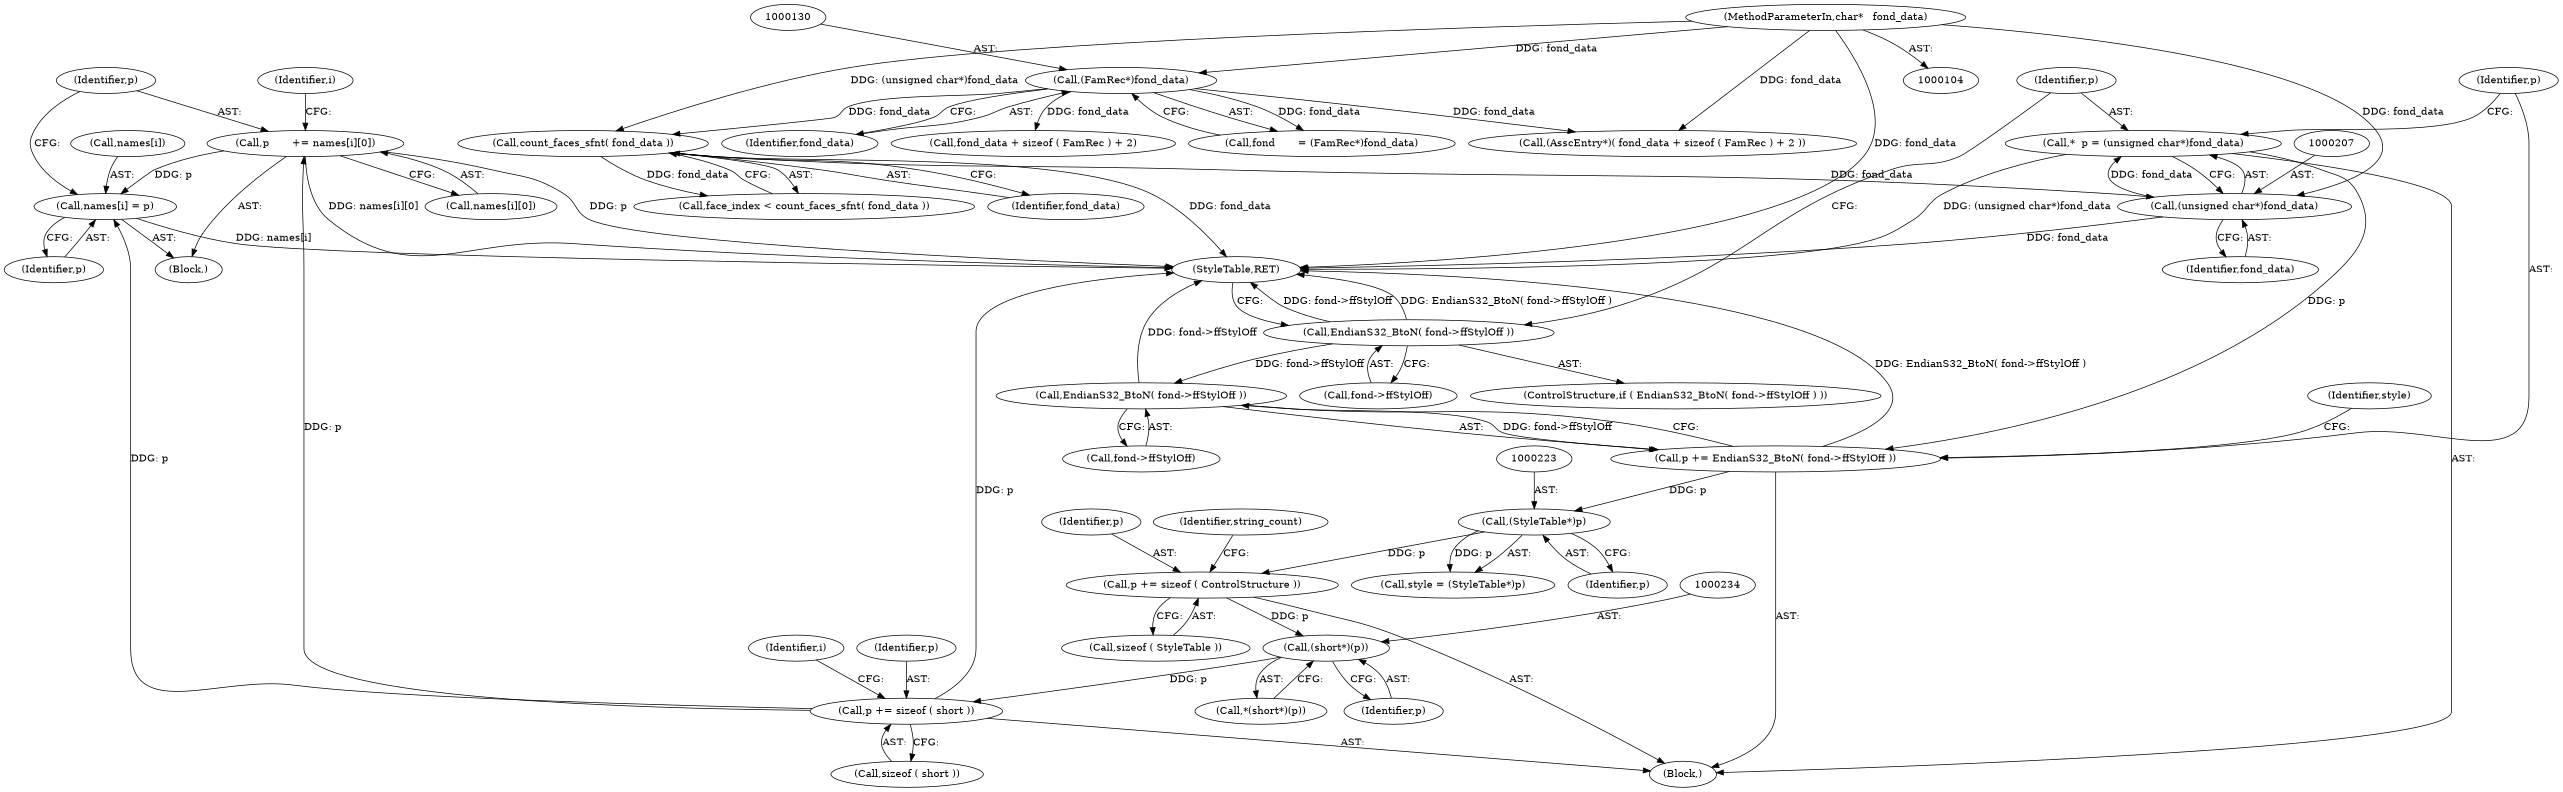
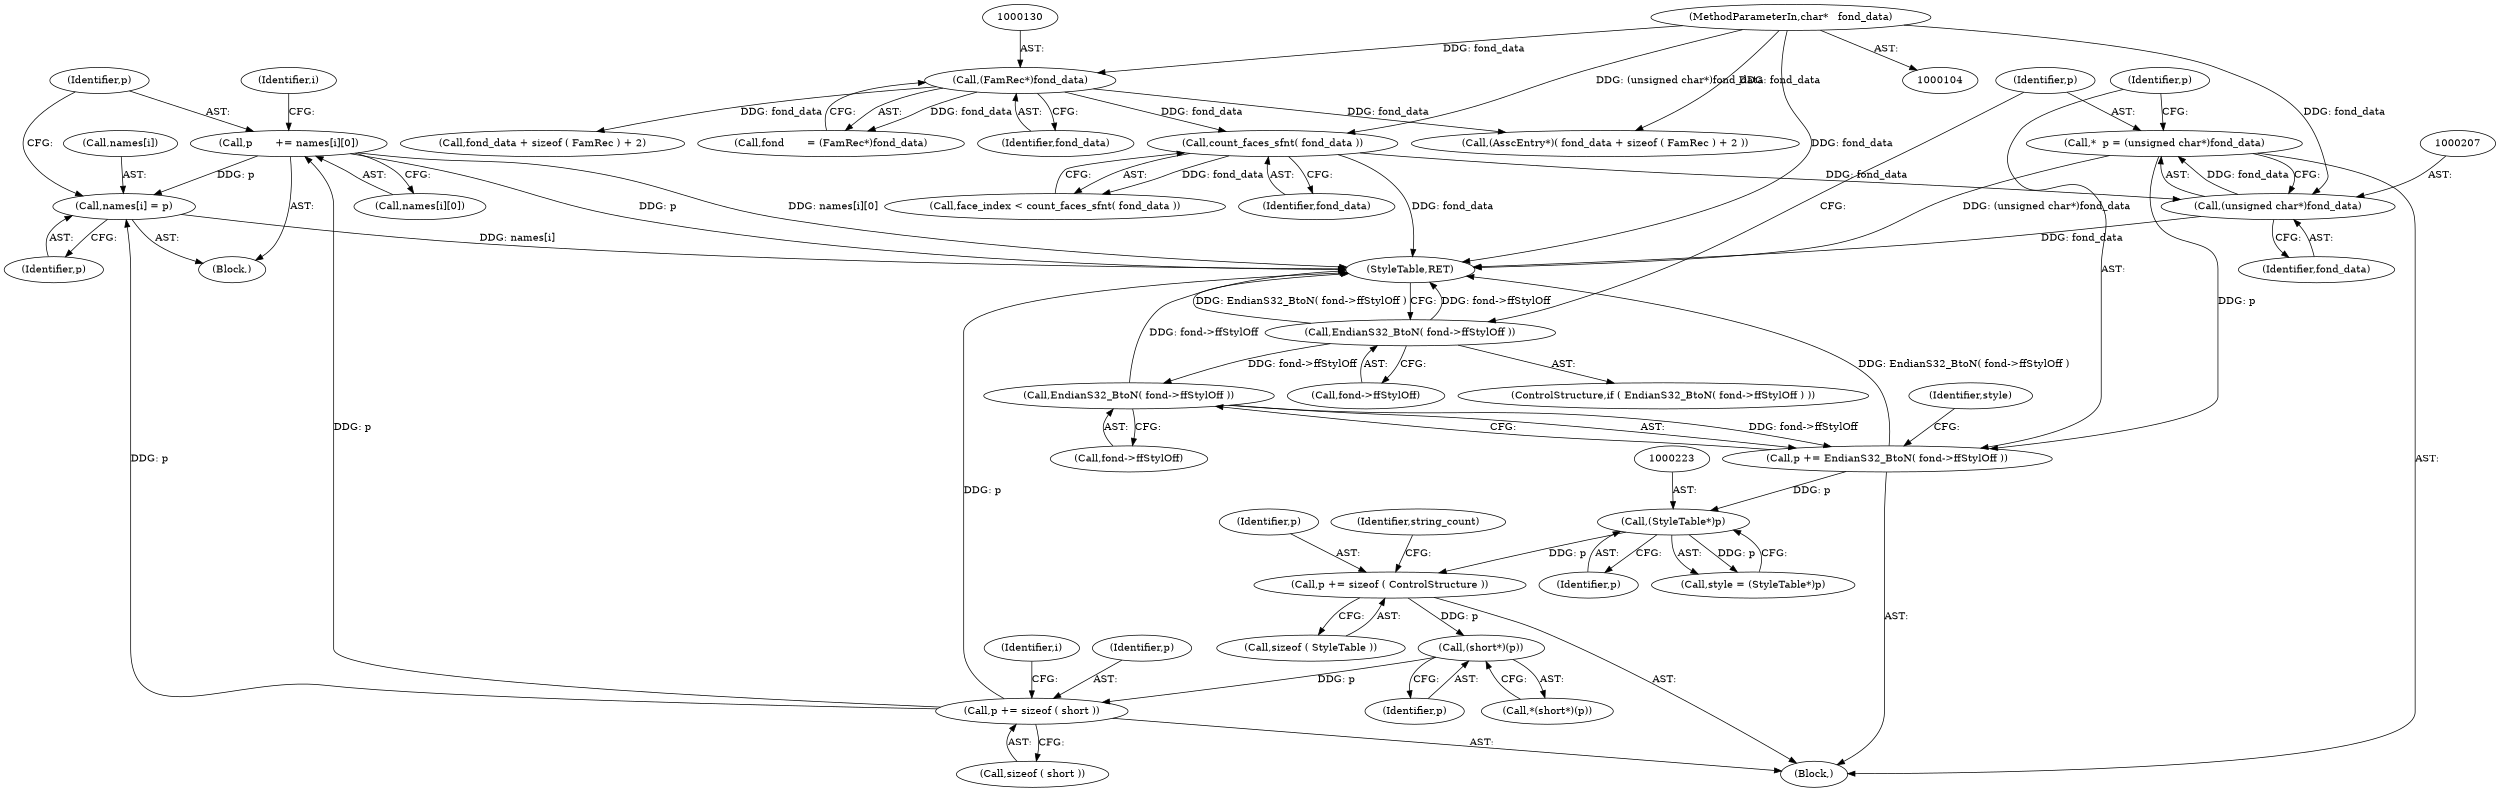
  digraph {
    n1 [label="(Call,p       += names[i][0])"]
    n2 [label="(Call,names[i] = p)"]
    n3 [label="(Call,names[i][0])"]
    n4 [label="(StyleTable,RET)"]
    n5 [label="(Block,)"]
    n6 [label="(Identifier,p)"]
    n7 [label="(Call,EndianS32_BtoN( fond->ffStylOff ))"]
    n8 [label="(Call,p += sizeof ( short ))"]
    n9 [label="(Call,sizeof ( short ))"]
    n10 [label="(Block,)"]
    n11 [label="(Call,(short*)(p))"]
    n12 [label="(Call,*(short*)(p))"]
    n13 [label="(Identifier,p)"]
    n14 [label="(Call,p += sizeof ( ControlStructure ))"]
    n15 [label="(Call,sizeof ( StyleTable ))"]
    n16 [label="(Call,(StyleTable*)p)"]
    n17 [label="(Identifier,p)"]
    n18 [label="(Call,style = (StyleTable*)p)"]
    n19 [label="(Call,p += EndianS32_BtoN( fond->ffStylOff ))"]
    n20 [label="(Call,EndianS32_BtoN( fond->ffStylOff ))"]
    n21 [label="(Call,fond->ffStylOff)"]
    n22 [label="(Call,fond->ffStylOff)"]
    n23 [label="(ControlStructure,if ( EndianS32_BtoN( fond->ffStylOff ) ))"]
    n24 [label="(Call,*  p = (unsigned char*)fond_data)"]
    n25 [label="(Call,(unsigned char*)fond_data)"]
    n26 [label="(Identifier,fond_data)"]
    n27 [label="(Call,count_faces_sfnt( fond_data ))"]
    n28 [label="(Call,face_index < count_faces_sfnt( fond_data ))"]
    n29 [label="(Identifier,fond_data)"]
    n30 [label="(MethodParameterIn,char*   fond_data)"]
    n31 [label="(Call,(FamRec*)fond_data)"]
    n32 [label="(Call,(AsscEntry*)( fond_data + sizeof ( FamRec ) + 2 ))"]
    1000104
    n34 [label="(Call,fond_data + sizeof ( FamRec ) + 2)"]
    n35 [label="(Call,fond       = (FamRec*)fond_data)"]
    n36 [label="(Identifier,fond_data)"]
    n37 [label="(Identifier,style)"]
    n38 [label="(Identifier,p)"]
    n39 [label="(Identifier,string_count)"]
    n40 [label="(Identifier,p)"]
    n41 [label="(Identifier,p)"]
    n42 [label="(Identifier,i)"]
    n43 [label="(Identifier,p)"]
    n44 [label="(Call,names[i])"]
    n45 [label="(Identifier,i)"]
    n46 [label="(Identifier,p)"]
-   1000234
    1000223
    1000207
    1000130
    n1 -> n2 [label="DDG: p"]
    n1 -> n3 [label="CFG: "]
    n1 -> n4 [label="DDG: names[i][0]"]
    n1 -> n4 [label="DDG: p"]
    n1 -> n5 [label="AST: "]
    n2 -> n4 [label="DDG: names[i]"]
    n2 -> n5 [label="AST: "]
    n2 -> n6 [label="CFG: "]
    n3 -> n1 [label="AST: "]
    n4 -> n7 [label="CFG: "]
    n6 -> n2 [label="AST: "]
    n7 -> n4 [label="DDG: fond->ffStylOff"]
    n7 -> n4 [label="DDG: EndianS32_BtoN( fond->ffStylOff )"]
    n7 -> n20 [label="DDG: fond->ffStylOff"]
    n7 -> n22 [label="CFG: "]
    n7 -> n23 [label="AST: "]
    n8 -> n1 [label="DDG: p"]
    n8 -> n2 [label="DDG: p"]
    n8 -> n4 [label="DDG: p"]
    n8 -> n9 [label="CFG: "]
    n8 -> n10 [label="AST: "]
    n9 -> n8 [label="AST: "]
    n11 -> n8 [label="DDG: p"]
    n11 -> n12 [label="AST: "]
    n11 -> n13 [label="CFG: "]
    n12 -> n11 [label="CFG: "]
    n13 -> n11 [label="AST: "]
    n14 -> n10 [label="AST: "]
    n14 -> n11 [label="DDG: p"]
    n14 -> n15 [label="CFG: "]
    n15 -> n14 [label="AST: "]
    n16 -> n14 [label="DDG: p"]
    n16 -> n17 [label="CFG: "]
    n16 -> n18 [label="AST: "]
    n16 -> n18 [label="DDG: p"]
    n17 -> n16 [label="AST: "]
+   n18 -> n16 [label="CFG: "]
    n19 -> n4 [label="DDG: EndianS32_BtoN( fond->ffStylOff )"]
    n19 -> n10 [label="AST: "]
    n19 -> n16 [label="DDG: p"]
    n19 -> n20 [label="CFG: "]
    n20 -> n4 [label="DDG: fond->ffStylOff"]
    n20 -> n19 [label="AST: "]
    n20 -> n19 [label="DDG: fond->ffStylOff"]
    n20 -> n21 [label="CFG: "]
    n21 -> n20 [label="AST: "]
    n22 -> n7 [label="AST: "]
    n24 -> n4 [label="DDG: (unsigned char*)fond_data"]
    n24 -> n10 [label="AST: "]
    n24 -> n19 [label="DDG: p"]
    n24 -> n25 [label="CFG: "]
    n25 -> n4 [label="DDG: fond_data"]
    n25 -> n24 [label="AST: "]
    n25 -> n24 [label="DDG: fond_data"]
    n25 -> n26 [label="CFG: "]
    n26 -> n25 [label="AST: "]
    n27 -> n4 [label="DDG: fond_data"]
    n27 -> n25 [label="DDG: fond_data"]
    n27 -> n28 [label="AST: "]
    n27 -> n28 [label="DDG: fond_data"]
    n27 -> n29 [label="CFG: "]
    n28 -> n27 [label="CFG: "]
    n29 -> n27 [label="AST: "]
    n30 -> n4 [label="DDG: fond_data"]
    n30 -> n25 [label="DDG: fond_data"]
    n30 -> n27 [label="DDG: (unsigned char*)fond_data"]
    n30 -> n31 [label="DDG: fond_data"]
    n30 -> n32 [label="DDG: fond_data"]
    n30 -> 1000104 [label="AST: "]
    n31 -> n27 [label="DDG: fond_data"]
    n31 -> n32 [label="DDG: fond_data"]
    n31 -> n34 [label="DDG: fond_data"]
    n31 -> n35 [label="AST: "]
    n31 -> n35 [label="DDG: fond_data"]
    n31 -> n36 [label="CFG: "]
    n35 -> n31 [label="CFG: "]
    n36 -> n31 [label="AST: "]
    n37 -> n19 [label="CFG: "]
    n38 -> n14 [label="AST: "]
    n39 -> n14 [label="CFG: "]
    n40 -> n19 [label="AST: "]
    n40 -> n24 [label="CFG: "]
    n41 -> n1 [label="AST: "]
    n41 -> n2 [label="CFG: "]
    n42 -> n8 [label="CFG: "]
    n43 -> n7 [label="CFG: "]
    n43 -> n24 [label="AST: "]
    n44 -> n2 [label="AST: "]
    n45 -> n1 [label="CFG: "]
    n46 -> n8 [label="AST: "]
-   1000234 -> n11 [label="AST: "]
    1000223 -> n16 [label="AST: "]
    1000207 -> n25 [label="AST: "]
    1000130 -> n31 [label="AST: "]
  }
